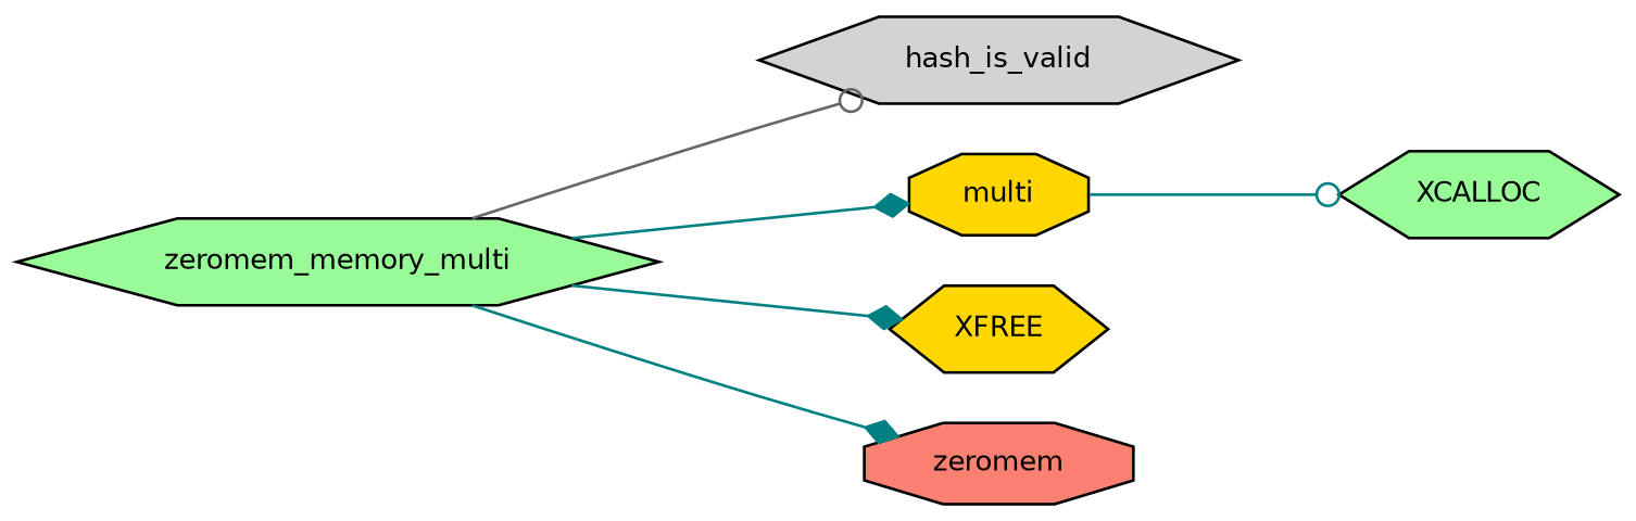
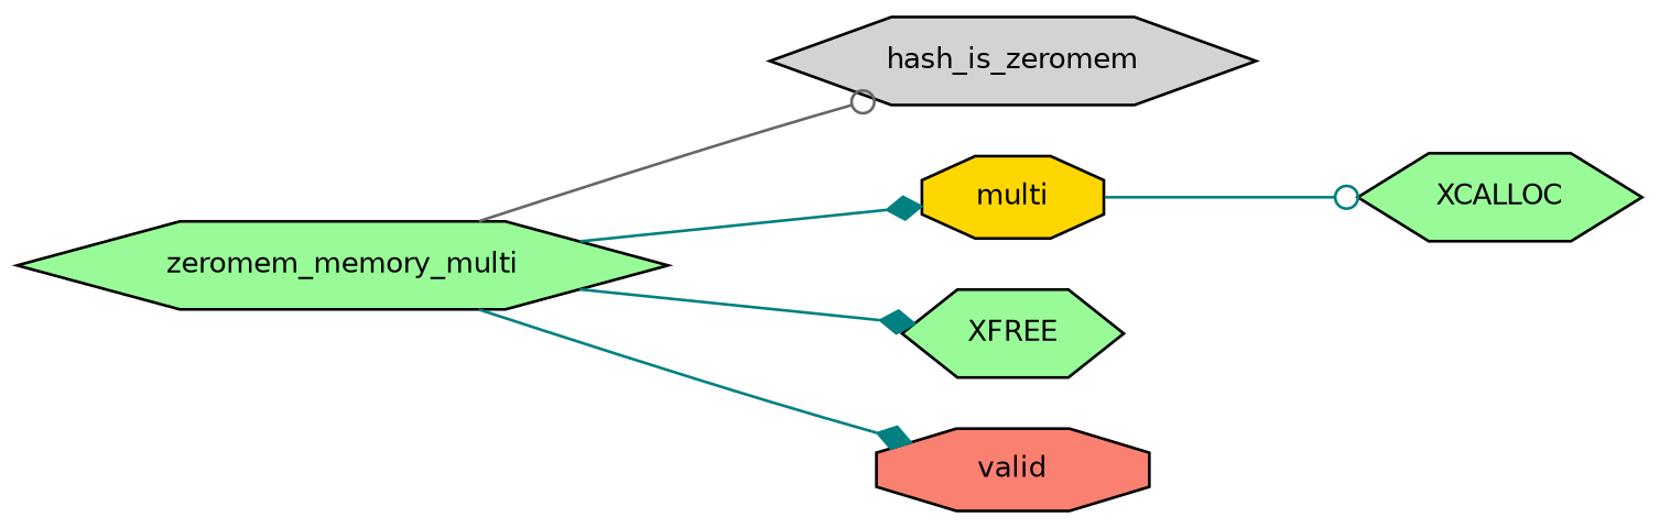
  digraph {
    rankdir=LR
    node [color=black fillcolor=palegreen fontname=Helvetica fontsize=10 shape=hexagon style=filled]
    edge [arrowhead=diamond color=teal fontname=Helvetica fontsize=10 labelfontname=Helvetica labelfontsize=10 style=solid]
    n1 [fontcolor=black height=0.2 label=zeromem_memory_multi width=0.4]
-   n2 [fillcolor=lightgrey height=0.2 label=hash_is_valid width=0.4]
+   n2 [fillcolor=lightgrey height=0.2 label=hash_is_zeromem width=0.4]
    n3 [fillcolor=gold height=0.2 label=multi shape=octagon width=0.4]
-   n4 [fillcolor=gold height=0.2 label=XFREE width=0.4]
-   n5 [fillcolor=salmon height=0.2 label=zeromem shape=octagon width=0.4]
+   n4 [height=0.2 label=XFREE width=0.4]
+   n5 [fillcolor=salmon height=0.2 label=valid shape=octagon width=0.4]
    n6 [height=0.2 label=XCALLOC width=0.4]
    n1 -> n2 [arrowhead=odot color=gray40]
    n1 -> n3
    n1 -> n4
    n1 -> n5
    n3 -> n6 [arrowhead=odot]
  }
